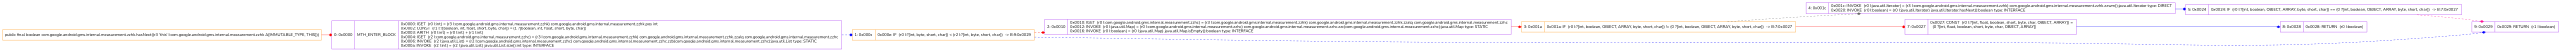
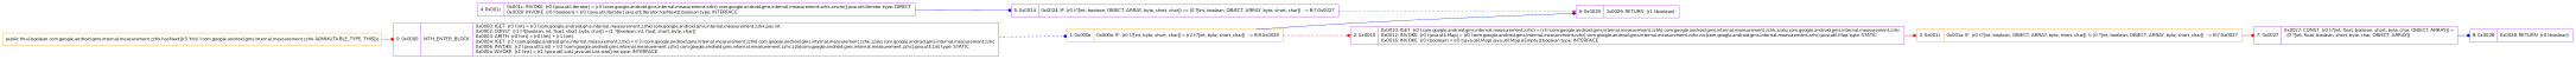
  digraph {
    fontname=Nunito
    rankdir=LR
    node [color=purple fontname=Nunito shape=record]
    edge [arrowhead=diamond color=blue fontname=Nunito]
    n1 [label="{0\:\ 0x0000|MTH_ENTER_BLOCK\l|0x0000: IGET  (r0 I:int) = (r3 I:com.google.android.gms.internal.measurement.zzhk) com.google.android.gms.internal.measurement.zzhk.pos int \l0x0002: CONST  (r1 I:?[boolean, int, float, short, byte, char]) = (1 ?[boolean, int, float, short, byte, char]) \l0x0003: ARITH  (r0 I:int) = (r0 I:int) + (r1 I:int) \l0x0004: IGET  (r2 I:com.google.android.gms.internal.measurement.zzhc) = (r3 I:com.google.android.gms.internal.measurement.zzhk) com.google.android.gms.internal.measurement.zzhk.zzalq com.google.android.gms.internal.measurement.zzhc \l0x0006: INVOKE  (r2 I:java.util.List) = (r2 I:com.google.android.gms.internal.measurement.zzhc) com.google.android.gms.internal.measurement.zzhc.zzb(com.google.android.gms.internal.measurement.zzhc):java.util.List type: STATIC \l0x000a: INVOKE  (r2 I:int) = (r2 I:java.util.List) java.util.List.size():int type: INTERFACE \l}"]
    n2 [color=darkorange label="{1\:\ 0x000e|0x000e: IF  (r0 I:?[int, byte, short, char]) \< (r2 I:?[int, byte, short, char])  \-\> B:9:0x0029 \l}"]
    n3 [label="{2\:\ 0x0010|0x0010: IGET  (r0 I:com.google.android.gms.internal.measurement.zzhc) = (r3 I:com.google.android.gms.internal.measurement.zzhk) com.google.android.gms.internal.measurement.zzhk.zzalq com.google.android.gms.internal.measurement.zzhc \l0x0012: INVOKE  (r0 I:java.util.Map) = (r0 I:com.google.android.gms.internal.measurement.zzhc) com.google.android.gms.internal.measurement.zzhc.zzc(com.google.android.gms.internal.measurement.zzhc):java.util.Map type: STATIC \l0x0016: INVOKE  (r0 I:boolean) = (r0 I:java.util.Map) java.util.Map.isEmpty():boolean type: INTERFACE \l}"]
    n4 [label="{9\:\ 0x0029|0x0029: RETURN  (r1 I:boolean) \l}"]
    n5 [color=darkorange label="{3\:\ 0x001a|0x001a: IF  (r0 I:?[int, boolean, OBJECT, ARRAY, byte, short, char]) != (0 ?[int, boolean, OBJECT, ARRAY, byte, short, char])  \-\> B:7:0x0027 \l}"]
    n6 [label="{4\:\ 0x001c|0x001c: INVOKE  (r0 I:java.util.Iterator) = (r3 I:com.google.android.gms.internal.measurement.zzhk) com.google.android.gms.internal.measurement.zzhk.zzwm():java.util.Iterator type: DIRECT \l0x0020: INVOKE  (r0 I:boolean) = (r0 I:java.util.Iterator) java.util.Iterator.hasNext():boolean type: INTERFACE \l}"]
    n7 [label="{7\:\ 0x0027|0x0027: CONST  (r0 I:?[int, float, boolean, short, byte, char, OBJECT, ARRAY]) = \l  (0 ?[int, float, boolean, short, byte, char, OBJECT, ARRAY])\l \l}"]
    n8 [label="{5\:\ 0x0024|0x0024: IF  (r0 I:?[int, boolean, OBJECT, ARRAY, byte, short, char]) == (0 ?[int, boolean, OBJECT, ARRAY, byte, short, char])  \-\> B:7:0x0027 \l}"]
    n9 [label="{8\:\ 0x0028|0x0028: RETURN  (r0 I:boolean) \l}"]
    n10 [color=darkorange label="{public final boolean com.google.android.gms.internal.measurement.zzhk.hasNext((r3 'this' I:com.google.android.gms.internal.measurement.zzhk A[IMMUTABLE_TYPE, THIS])) }"]
    n1 -> n2 [arrowhead=dot style=dashed]
    n2 -> n3 [color=red style=dashed]
-   n2 -> n4 [style=dashed]
+   n2 -> n4
    n3 -> n5 [color=red]
-   n5 -> n6 [color=gray40 style=dashed]
    n5 -> n7 [arrowhead=dot color=red]
    n6 -> n8 [arrowhead=dot]
-   n7 -> n9
+   n7 -> n9 [arrowhead=dot]
    n8 -> n4 [color=deeppink style=dashed]
    n10 -> n1 [arrowhead=dot color=red]
  }
